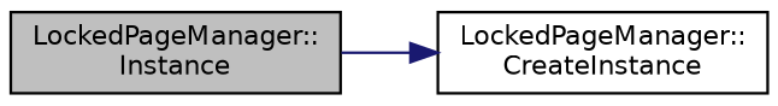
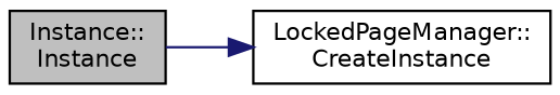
  digraph {
    rankdir=LR
    node [color=black fontname=Helvetica fontsize=10 shape=record style=filled]
-   n1 [fillcolor=grey75 fontcolor=black height=0.2 label="LockedPageManager::\lInstance" width=0.4]
+   n1 [fillcolor=grey75 fontcolor=black height=0.2 label="Instance::\lInstance" width=0.4]
    n2 [fillcolor=white height=0.2 label="LockedPageManager::\lCreateInstance" width=0.4]
    n1 -> n2 [color=midnightblue fontname=Helvetica fontsize=10 labelfontname=Helvetica labelfontsize=10 style=solid]
  }
